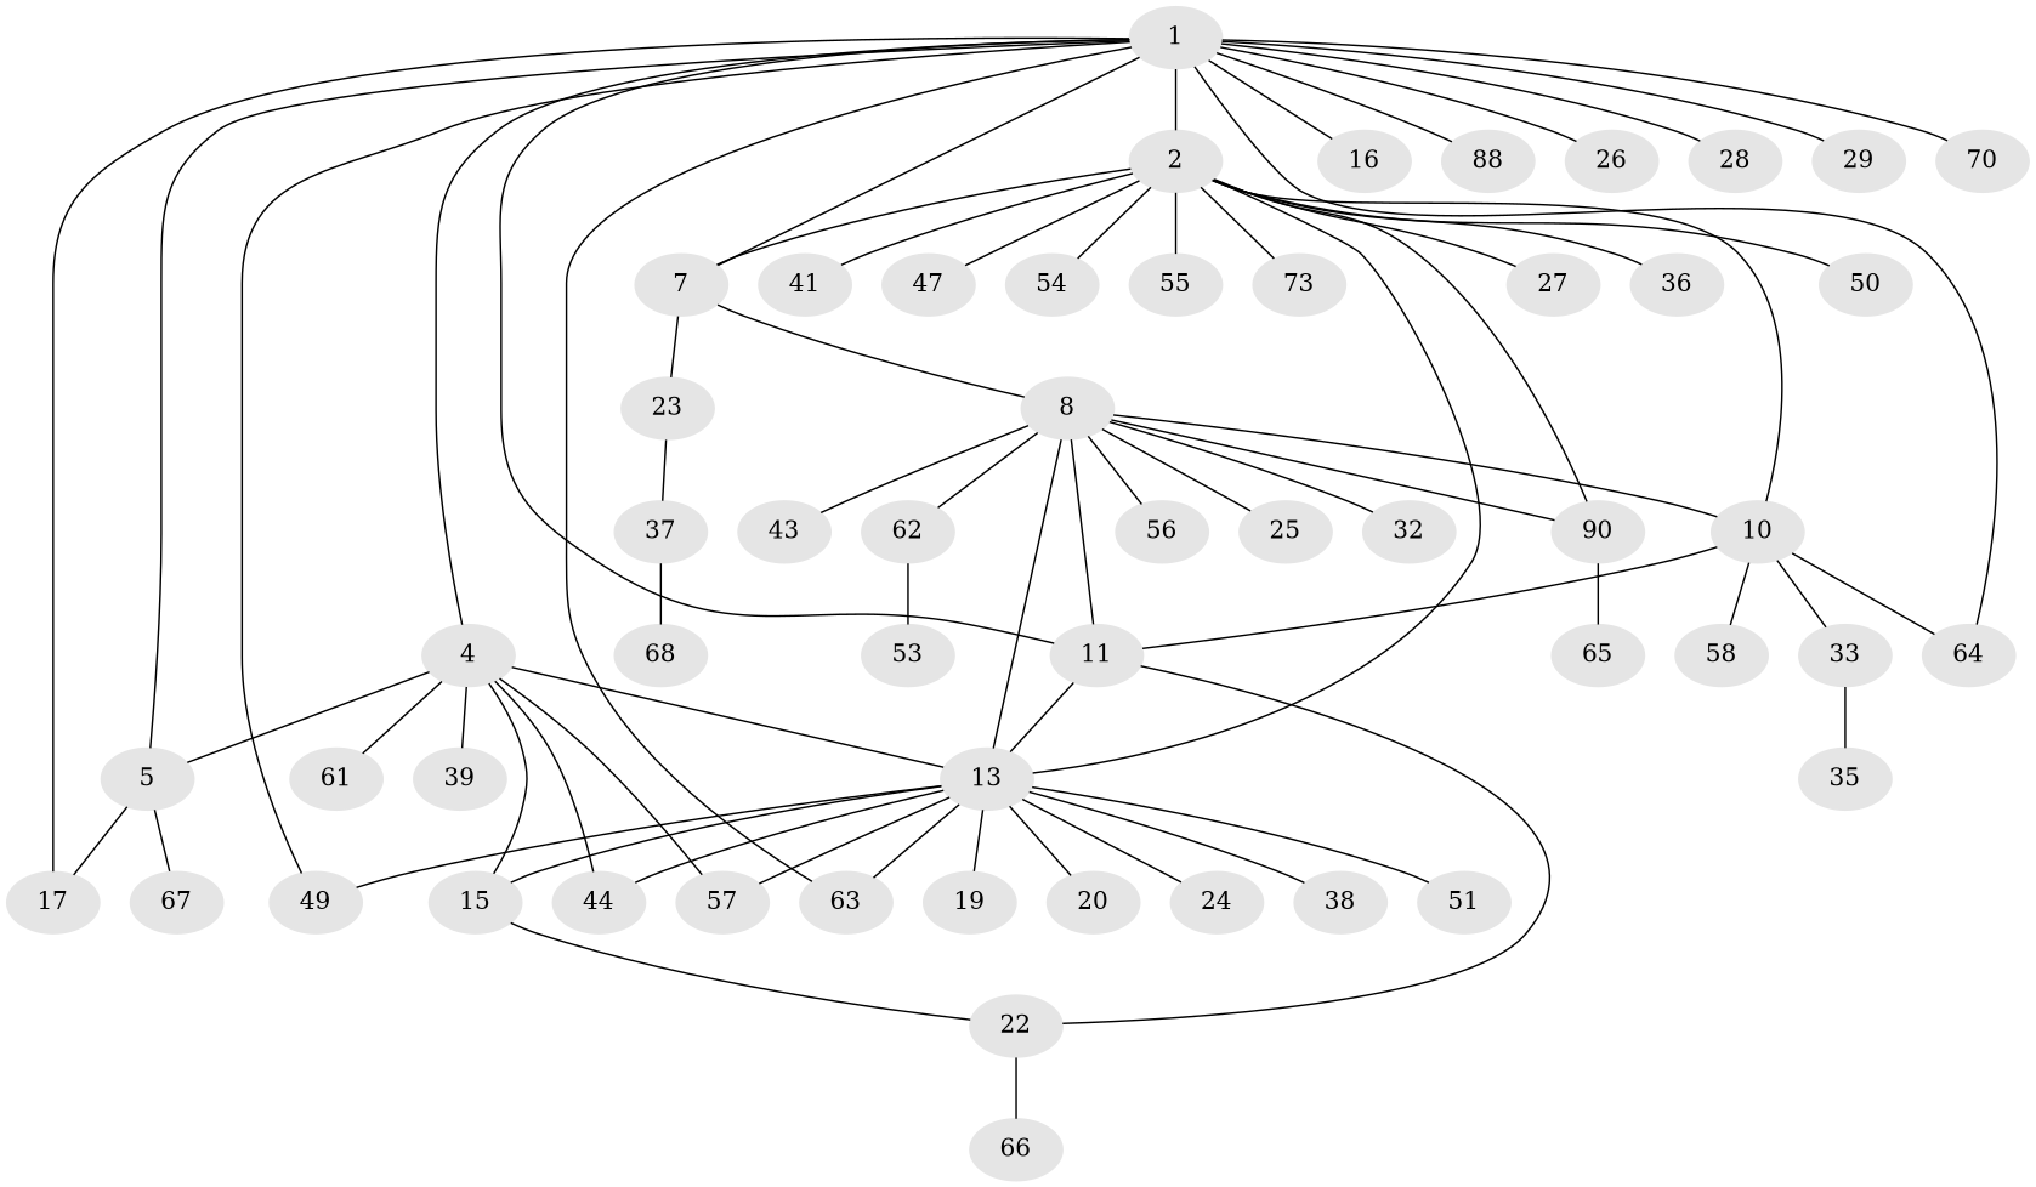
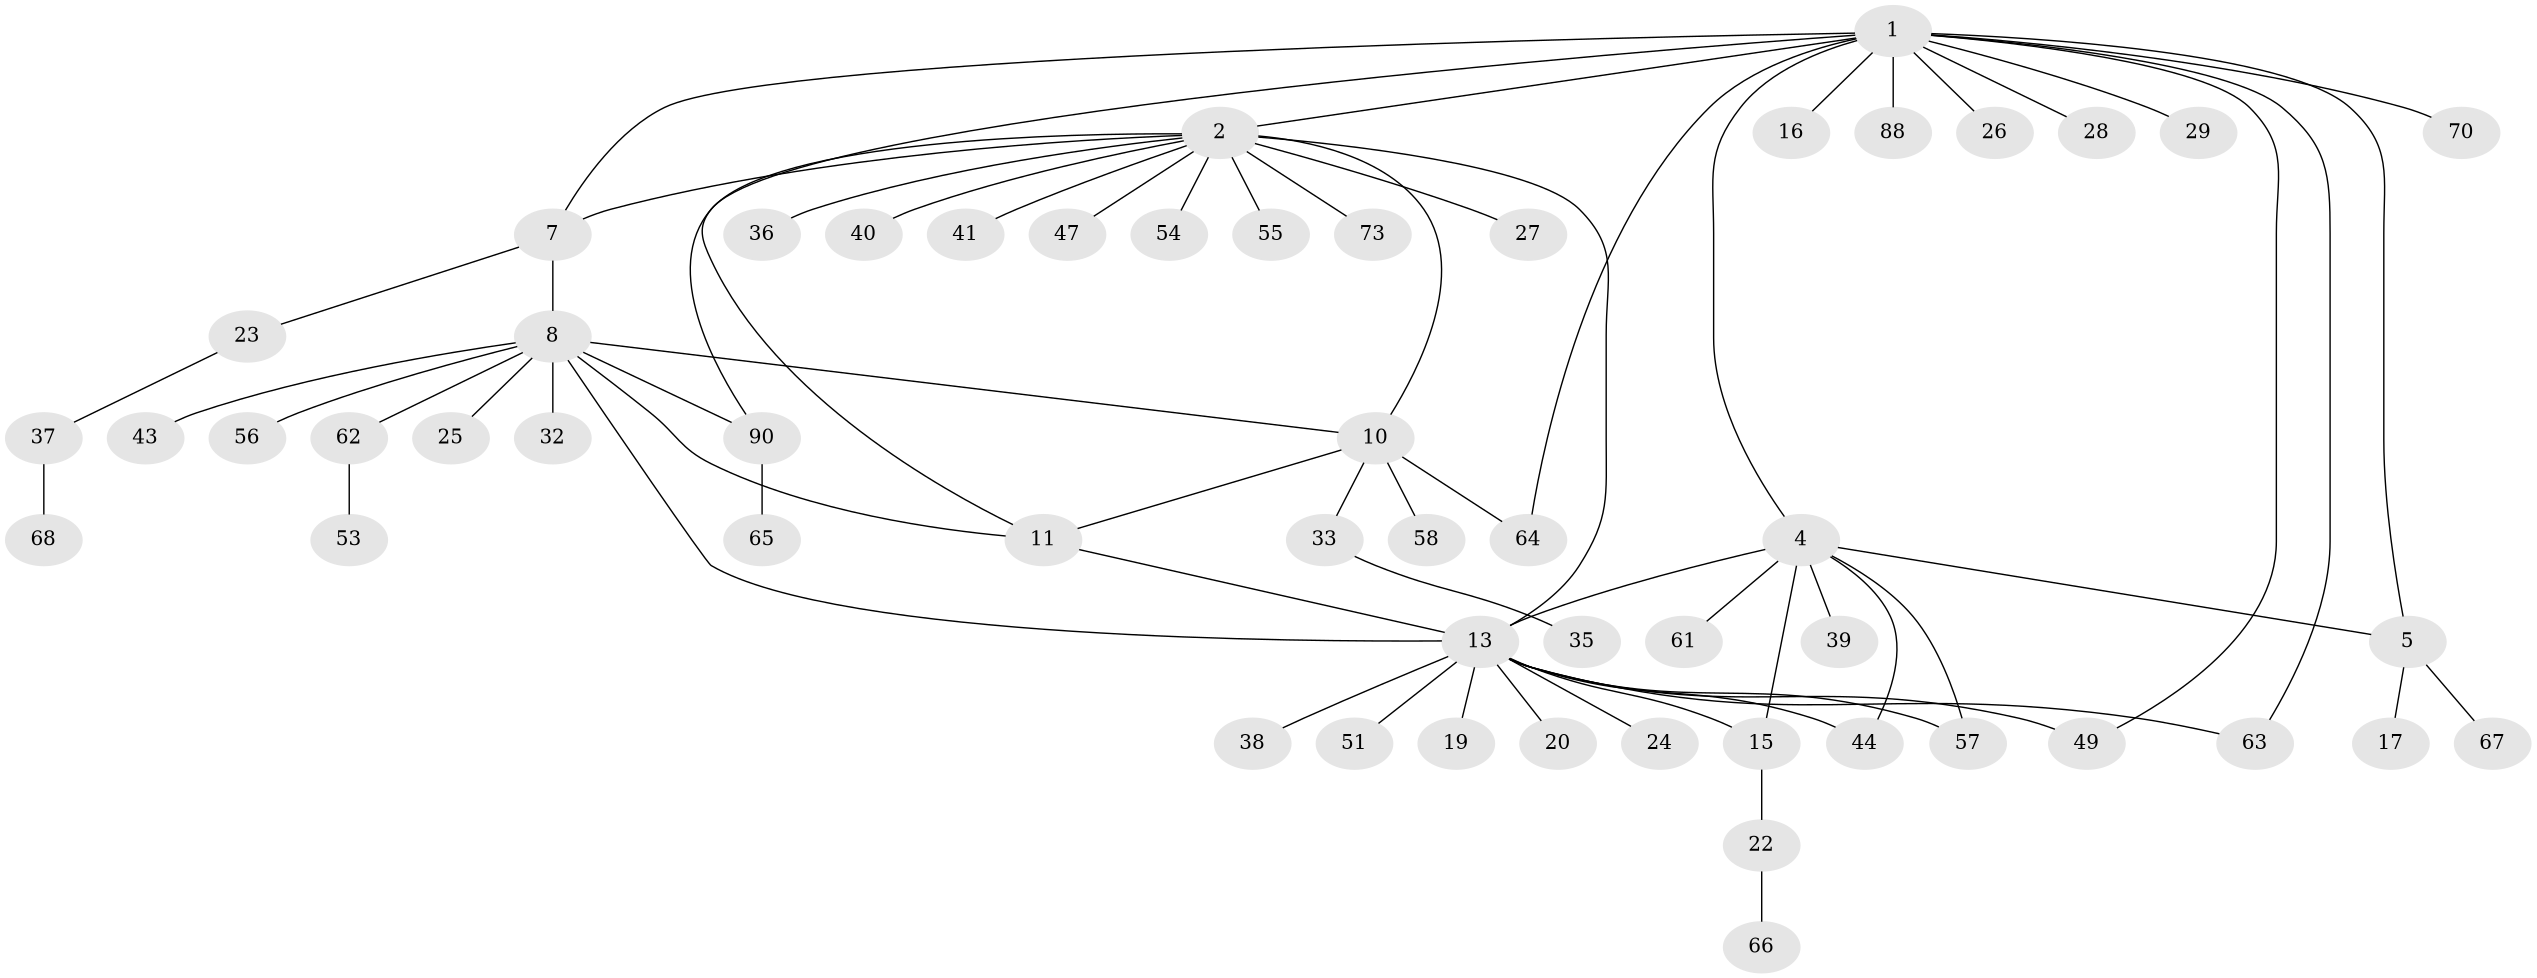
  graph {
    node [color=gray90 style=filled]
    1 [super="+6"]
    2 [super="+3"]
    4 [super="+14"]
    5 [super="+71"]
    7 [super="+9"]
    11
    16
    17 [super="+48"]
    n9 [label=88]
    26
    28
    29
    49
    63
    64
    n16 [label=70]
    10 [super="+31"]
    13 [super="+42"]
    27
    n20 [label=90 super="+59"]
    36 [super="+52"]
-   40 [super="+69" label=50]
+   40 [super="+69"]
    41
    47 [super="+60"]
    54
    55
    73
    15 [super="+21"]
    39
    44
    57
    61
    67
    8 [super="+12"]
    23 [super="+70"]
    22 [super="+45"]
    33 [super="+34"]
    58
    19
    20
    24
    38
    51
    65
    25
    32
    43
    56
    62
    37 [super="+50"]
    53
    35
    66
    68
    1 -- 2 [weight=2]
    1 -- 4
    1 -- 5
    1 -- 7
    1 -- 11
    1 -- 16
-   1 -- 17
    1 -- n9
    1 -- 26
    1 -- 28
    1 -- 29
    1 -- 49
    1 -- 63
    1 -- 64
    1 -- n16
    2 -- 7
    2 -- 10
    2 -- 13
    2 -- 27
    2 -- n20
    2 -- 36
    2 -- 40
    2 -- 41
    2 -- 47
    2 -- 54
    2 -- 55
    2 -- 73
    4 -- 5
    4 -- 13
    4 -- 15
    4 -- 39
    4 -- 44
    4 -- 57
    4 -- 61
    5 -- 17
    5 -- 67
    7 -- 8 [weight=2]
    7 -- 23
    11 -- 13
-   11 -- 22
    10 -- 11
    10 -- 64
    10 -- 33
    10 -- 58
    13 -- 49
    13 -- 63
    13 -- 15
    13 -- 44
    13 -- 57
    13 -- 19
    13 -- 20
    13 -- 24
    13 -- 38
    13 -- 51
    n20 -- 65
    15 -- 22
    8 -- 11
    8 -- 10
    8 -- 13
    8 -- n20
    8 -- 25
    8 -- 32
    8 -- 43
    8 -- 56
    8 -- 62
    23 -- 37
    22 -- 66
    33 -- 35
    62 -- 53
    37 -- 68
  }
